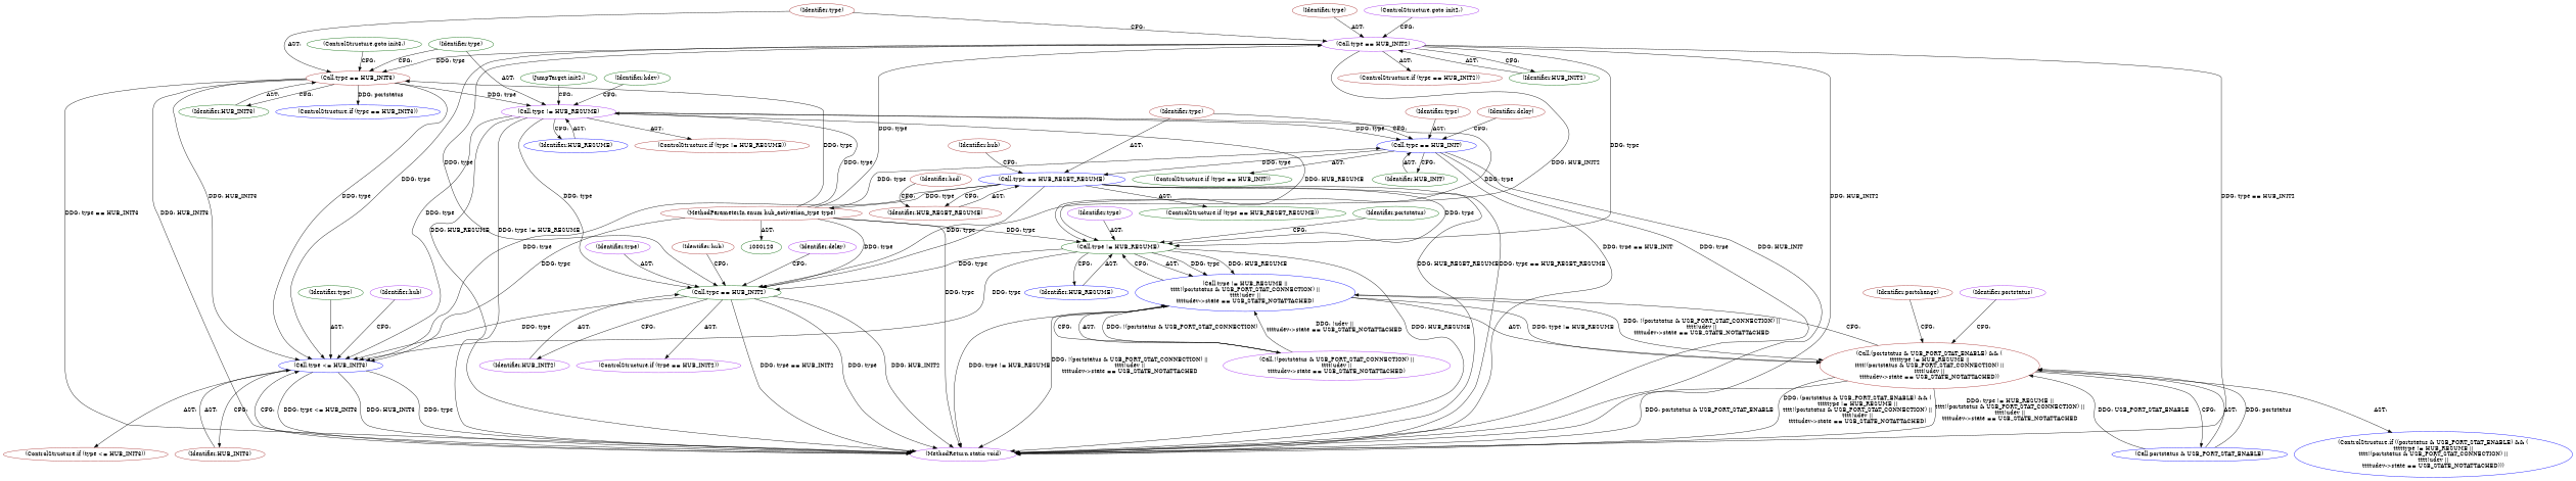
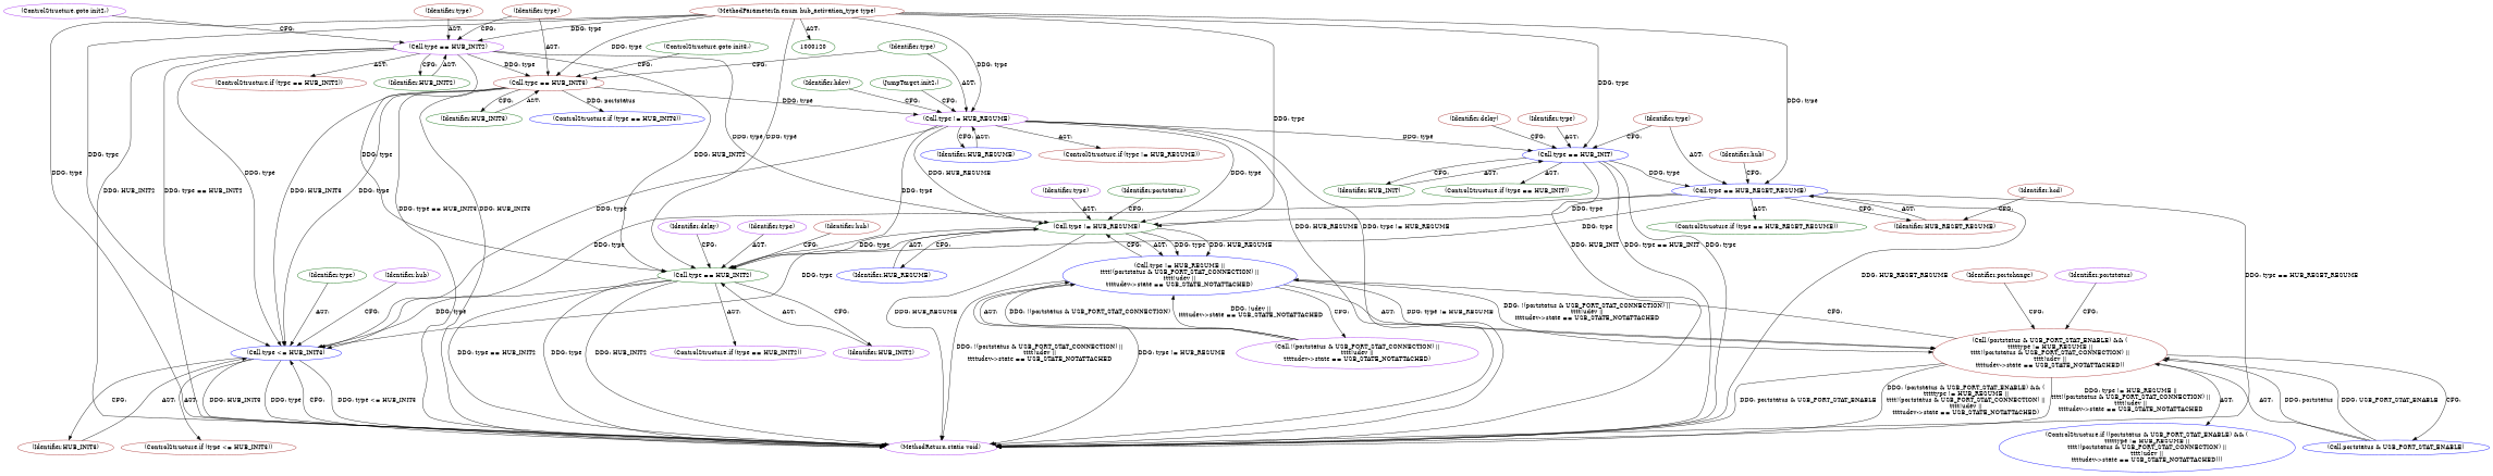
  digraph {
    node [color=brown]
    n1 [color=purple label="(Call,type == HUB_INIT2)"]
    n2 [label="(Call,type == HUB_INIT3)"]
    n3 [color=darkgreen label="(Call,type != HUB_RESUME)"]
    n4 [color=darkgreen label="(Call,type == HUB_INIT2)"]
    n5 [color=blue label="(Call,type <= HUB_INIT3)"]
    n6 [color=purple label="(MethodReturn,static void)"]
    n7 [label="(ControlStructure,if (type == HUB_INIT2))"]
    n8 [color=darkgreen label="(Identifier,HUB_INIT2)"]
    n9 [color=purple label="(Call,type != HUB_RESUME)"]
    n10 [color=darkgreen label="(Identifier,HUB_INIT3)"]
    n11 [color=blue label="(ControlStructure,if (type == HUB_INIT3))"]
    n12 [color=blue label="(Call,type != HUB_RESUME ||\n\t\t\t\t!(portstatus & USB_PORT_STAT_CONNECTION) ||\n\t\t\t\t!udev ||\n\t\t\t\tudev->state == USB_STATE_NOTATTACHED)"]
    n13 [color=blue label="(Identifier,HUB_RESUME)"]
    n14 [color=purple label="(Identifier,HUB_INIT2)"]
    n15 [color=purple label="(ControlStructure,if (type == HUB_INIT2))"]
    n16 [label="(Identifier,HUB_INIT3)"]
    n17 [label="(ControlStructure,if (type <= HUB_INIT3))"]
    n18 [label="(MethodParameterIn,enum hub_activation_type type)"]
    n19 [color=blue label="(Call,type == HUB_INIT)"]
    n20 [color=blue label="(Call,type == HUB_RESET_RESUME)"]
    1000120 [color=darkgreen]
    n22 [color=blue label="(Identifier,HUB_RESUME)"]
    n23 [label="(ControlStructure,if (type != HUB_RESUME))"]
    n24 [color=darkgreen label="(Identifier,HUB_INIT)"]
    n25 [color=darkgreen label="(ControlStructure,if (type == HUB_INIT))"]
    n26 [color=darkgreen label="(ControlStructure,if (type == HUB_RESET_RESUME))"]
    n27 [label="(Identifier,HUB_RESET_RESUME)"]
    n28 [label="(Call,(portstatus & USB_PORT_STAT_ENABLE) && (\n\t\t\t\ttype != HUB_RESUME ||\n\t\t\t\t!(portstatus & USB_PORT_STAT_CONNECTION) ||\n\t\t\t\t!udev ||\n\t\t\t\tudev->state == USB_STATE_NOTATTACHED))"]
    n29 [color=purple label="(Call,!(portstatus & USB_PORT_STAT_CONNECTION) ||\n\t\t\t\t!udev ||\n\t\t\t\tudev->state == USB_STATE_NOTATTACHED)"]
    n30 [color=blue label="(ControlStructure,if ((portstatus & USB_PORT_STAT_ENABLE) && (\n\t\t\t\ttype != HUB_RESUME ||\n\t\t\t\t!(portstatus & USB_PORT_STAT_CONNECTION) ||\n\t\t\t\t!udev ||\n\t\t\t\tudev->state == USB_STATE_NOTATTACHED)))"]
    n31 [color=blue label="(Call,portstatus & USB_PORT_STAT_ENABLE)"]
    n32 [color=darkgreen label="(ControlStructure,goto init3;)"]
    n33 [color=purple label="(Identifier,delay)"]
    n34 [color=purple label="(ControlStructure,goto init2;)"]
    n35 [color=purple label="(Identifier,type)"]
    n36 [color=purple label="(Identifier,portstatus)"]
    n37 [color=darkgreen label="(Identifier,type)"]
    n38 [label="(Identifier,type)"]
    n39 [label="(Identifier,type)"]
    n40 [label="(Identifier,type)"]
    n41 [color=darkgreen label="(Identifier,type)"]
    n42 [color=darkgreen label="(Identifier,hdev)"]
    n43 [color=darkgreen label="(JumpTarget,init2:)"]
    n44 [color=purple label="(Identifier,type)"]
    n45 [label="(Identifier,hub)"]
    n46 [label="(Identifier,delay)"]
    n47 [label="(Identifier,type)"]
    n48 [color=darkgreen label="(Identifier,portstatus)"]
    n49 [label="(Identifier,portchange)"]
    n50 [label="(Identifier,hcd)"]
    n51 [label="(Identifier,hub)"]
    n52 [color=purple label="(Identifier,hub)"]
    n1 -> n2 [label="DDG: type"]
    n1 -> n3 [label="DDG: type"]
    n1 -> n4 [label="DDG: type"]
    n1 -> n4 [label="DDG: HUB_INIT2"]
    n1 -> n5 [label="DDG: type"]
    n1 -> n6 [label="DDG: HUB_INIT2"]
    n1 -> n6 [label="DDG: type == HUB_INIT2"]
    n1 -> n7 [label="AST: "]
    n1 -> n8 [label="CFG: "]
    n2 -> n5 [label="DDG: type"]
    n2 -> n5 [label="DDG: HUB_INIT3"]
    n2 -> n6 [label="DDG: type == HUB_INIT3"]
    n2 -> n6 [label="DDG: HUB_INIT3"]
    n2 -> n9 [label="DDG: type"]
    n2 -> n10 [label="CFG: "]
    n2 -> n11 [label="DDG: portstatus"]
    n3 -> n4 [label="DDG: type"]
    n3 -> n5 [label="DDG: type"]
    n3 -> n6 [label="DDG: HUB_RESUME"]
    n3 -> n12 [label="AST: "]
    n3 -> n12 [label="DDG: type"]
    n3 -> n12 [label="DDG: HUB_RESUME"]
    n3 -> n13 [label="CFG: "]
    n4 -> n5 [label="DDG: type"]
    n4 -> n6 [label="DDG: type == HUB_INIT2"]
    n4 -> n6 [label="DDG: type"]
    n4 -> n6 [label="DDG: HUB_INIT2"]
    n4 -> n14 [label="CFG: "]
    n4 -> n15 [label="AST: "]
    n5 -> n6 [label="DDG: type <= HUB_INIT3"]
    n5 -> n6 [label="DDG: HUB_INIT3"]
    n5 -> n6 [label="DDG: type"]
    n5 -> n16 [label="CFG: "]
    n5 -> n17 [label="AST: "]
    n6 -> n5 [label="CFG: "]
    n8 -> n1 [label="AST: "]
    n9 -> n3 [label="DDG: type"]
    n9 -> n3 [label="DDG: HUB_RESUME"]
    n9 -> n4 [label="DDG: type"]
    n9 -> n5 [label="DDG: type"]
    n9 -> n6 [label="DDG: HUB_RESUME"]
    n9 -> n6 [label="DDG: type != HUB_RESUME"]
    n9 -> n19 [label="DDG: type"]
    n9 -> n22 [label="CFG: "]
    n9 -> n23 [label="AST: "]
    n10 -> n2 [label="AST: "]
    n12 -> n3 [label="CFG: "]
    n12 -> n6 [label="DDG: type != HUB_RESUME"]
    n12 -> n6 [label="DDG: !(portstatus & USB_PORT_STAT_CONNECTION) ||\n\t\t\t\t!udev ||\n\t\t\t\tudev->state == USB_STATE_NOTATTACHED"]
    n12 -> n28 [label="AST: "]
    n12 -> n28 [label="DDG: type != HUB_RESUME"]
    n12 -> n28 [label="DDG: !(portstatus & USB_PORT_STAT_CONNECTION) ||\n\t\t\t\t!udev ||\n\t\t\t\tudev->state == USB_STATE_NOTATTACHED"]
    n12 -> n29 [label="CFG: "]
    n13 -> n3 [label="AST: "]
    n14 -> n4 [label="AST: "]
    n16 -> n5 [label="AST: "]
    n18 -> n1 [label="DDG: type"]
    n18 -> n2 [label="DDG: type"]
    n18 -> n3 [label="DDG: type"]
    n18 -> n4 [label="DDG: type"]
    n18 -> n5 [label="DDG: type"]
    n18 -> n6 [label="DDG: type"]
    n18 -> n9 [label="DDG: type"]
    n18 -> n19 [label="DDG: type"]
-   n20 -> n18 [label="DDG: type"]
+   n18 -> n20 [label="DDG: type"]
    n18 -> 1000120 [label="AST: "]
    n19 -> n6 [label="DDG: type == HUB_INIT"]
    n19 -> n6 [label="DDG: type"]
    n19 -> n6 [label="DDG: HUB_INIT"]
    n19 -> n20 [label="DDG: type"]
    n19 -> n24 [label="CFG: "]
    n19 -> n25 [label="AST: "]
    n20 -> n3 [label="DDG: type"]
    n20 -> n4 [label="DDG: type"]
    n20 -> n5 [label="DDG: type"]
    n20 -> n6 [label="DDG: HUB_RESET_RESUME"]
    n20 -> n6 [label="DDG: type == HUB_RESET_RESUME"]
    n20 -> n26 [label="AST: "]
    n20 -> n27 [label="CFG: "]
    n22 -> n9 [label="AST: "]
    n24 -> n19 [label="AST: "]
    n27 -> n20 [label="AST: "]
    n28 -> n6 [label="DDG: portstatus & USB_PORT_STAT_ENABLE"]
    n28 -> n6 [label="DDG: (portstatus & USB_PORT_STAT_ENABLE) && (\n\t\t\t\ttype != HUB_RESUME ||\n\t\t\t\t!(portstatus & USB_PORT_STAT_CONNECTION) ||\n\t\t\t\t!udev ||\n\t\t\t\tudev->state == USB_STATE_NOTATTACHED)"]
    n28 -> n6 [label="DDG: type != HUB_RESUME ||\n\t\t\t\t!(portstatus & USB_PORT_STAT_CONNECTION) ||\n\t\t\t\t!udev ||\n\t\t\t\tudev->state == USB_STATE_NOTATTACHED"]
    n28 -> n12 [label="CFG: "]
    n28 -> n30 [label="AST: "]
    n28 -> n31 [label="CFG: "]
    n29 -> n12 [label="AST: "]
    n29 -> n12 [label="DDG: !(portstatus & USB_PORT_STAT_CONNECTION)"]
    n29 -> n12 [label="DDG: !udev ||\n\t\t\t\tudev->state == USB_STATE_NOTATTACHED"]
    n31 -> n28 [label="AST: "]
    n31 -> n28 [label="DDG: portstatus"]
    n31 -> n28 [label="DDG: USB_PORT_STAT_ENABLE"]
    n32 -> n2 [label="CFG: "]
    n33 -> n4 [label="CFG: "]
    n34 -> n1 [label="CFG: "]
    n35 -> n4 [label="AST: "]
    n36 -> n28 [label="CFG: "]
    n37 -> n2 [label="CFG: "]
    n37 -> n9 [label="AST: "]
    n38 -> n19 [label="CFG: "]
    n38 -> n20 [label="AST: "]
    n39 -> n1 [label="CFG: "]
    n39 -> n2 [label="AST: "]
    n40 -> n1 [label="AST: "]
    n41 -> n5 [label="AST: "]
    n42 -> n9 [label="CFG: "]
    n43 -> n9 [label="CFG: "]
    n44 -> n3 [label="AST: "]
    n45 -> n4 [label="CFG: "]
    n46 -> n19 [label="CFG: "]
    n47 -> n19 [label="AST: "]
    n48 -> n3 [label="CFG: "]
    n49 -> n28 [label="CFG: "]
    n50 -> n27 [label="CFG: "]
    n51 -> n20 [label="CFG: "]
    n52 -> n5 [label="CFG: "]
  }
